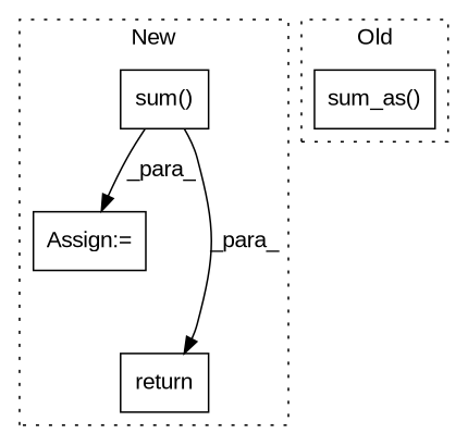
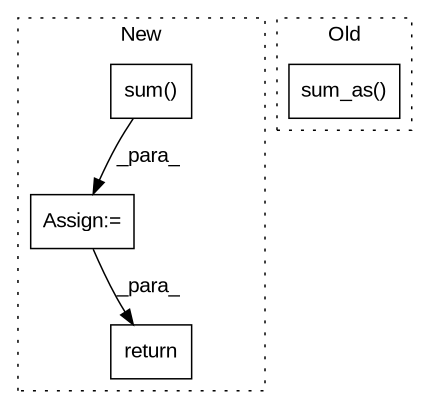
  digraph {
    fontname="Liberation Sans"
    node [a=75 fontname="Liberation Sans" shape=box]
    edge [fontname="Liberation Sans"]
    n1 [l="10,8" label="sum()" s="5966,6015"]
    n2 [a=68 l=3 label="Assign:=" s=6077]
    n3 [a=93 l=7 label=return s=6128]
    n4 [l="17,1" label="sum_as()" s="5883,5901"]
    subgraph cluster_1 {
      label=New
      style=dotted
      n1
      n2
      n3
    }
    subgraph cluster_2 {
      label=Old
      style=dotted
      n4
    }
    n1 -> n2 [label=_para_]
-   n1 -> n3 [label=_para_]
+   n2 -> n3 [label=_para_]
  }
